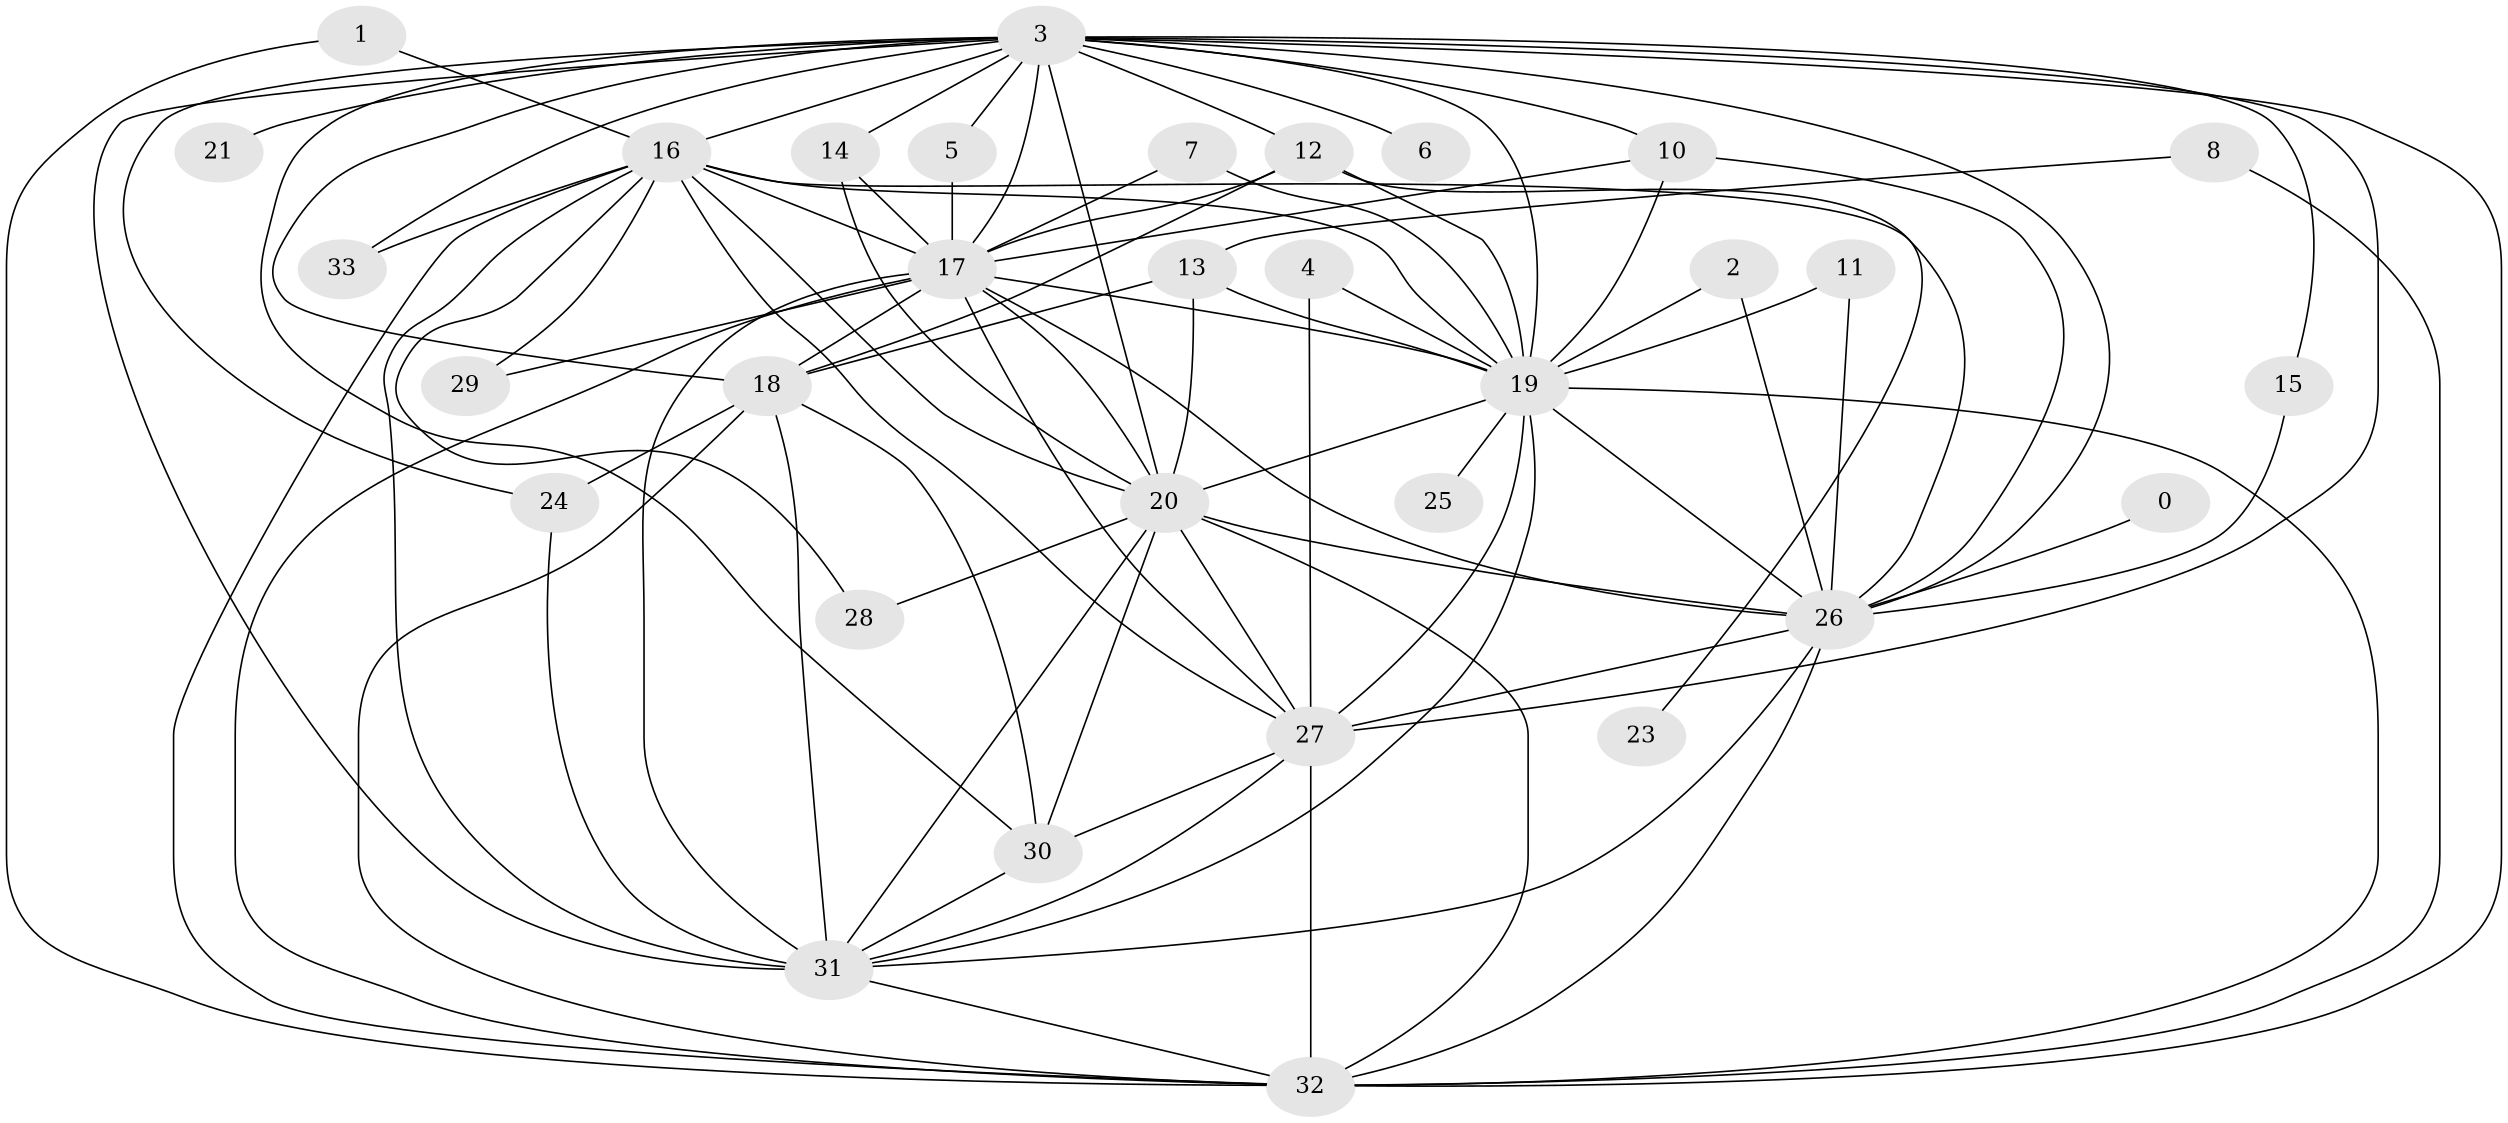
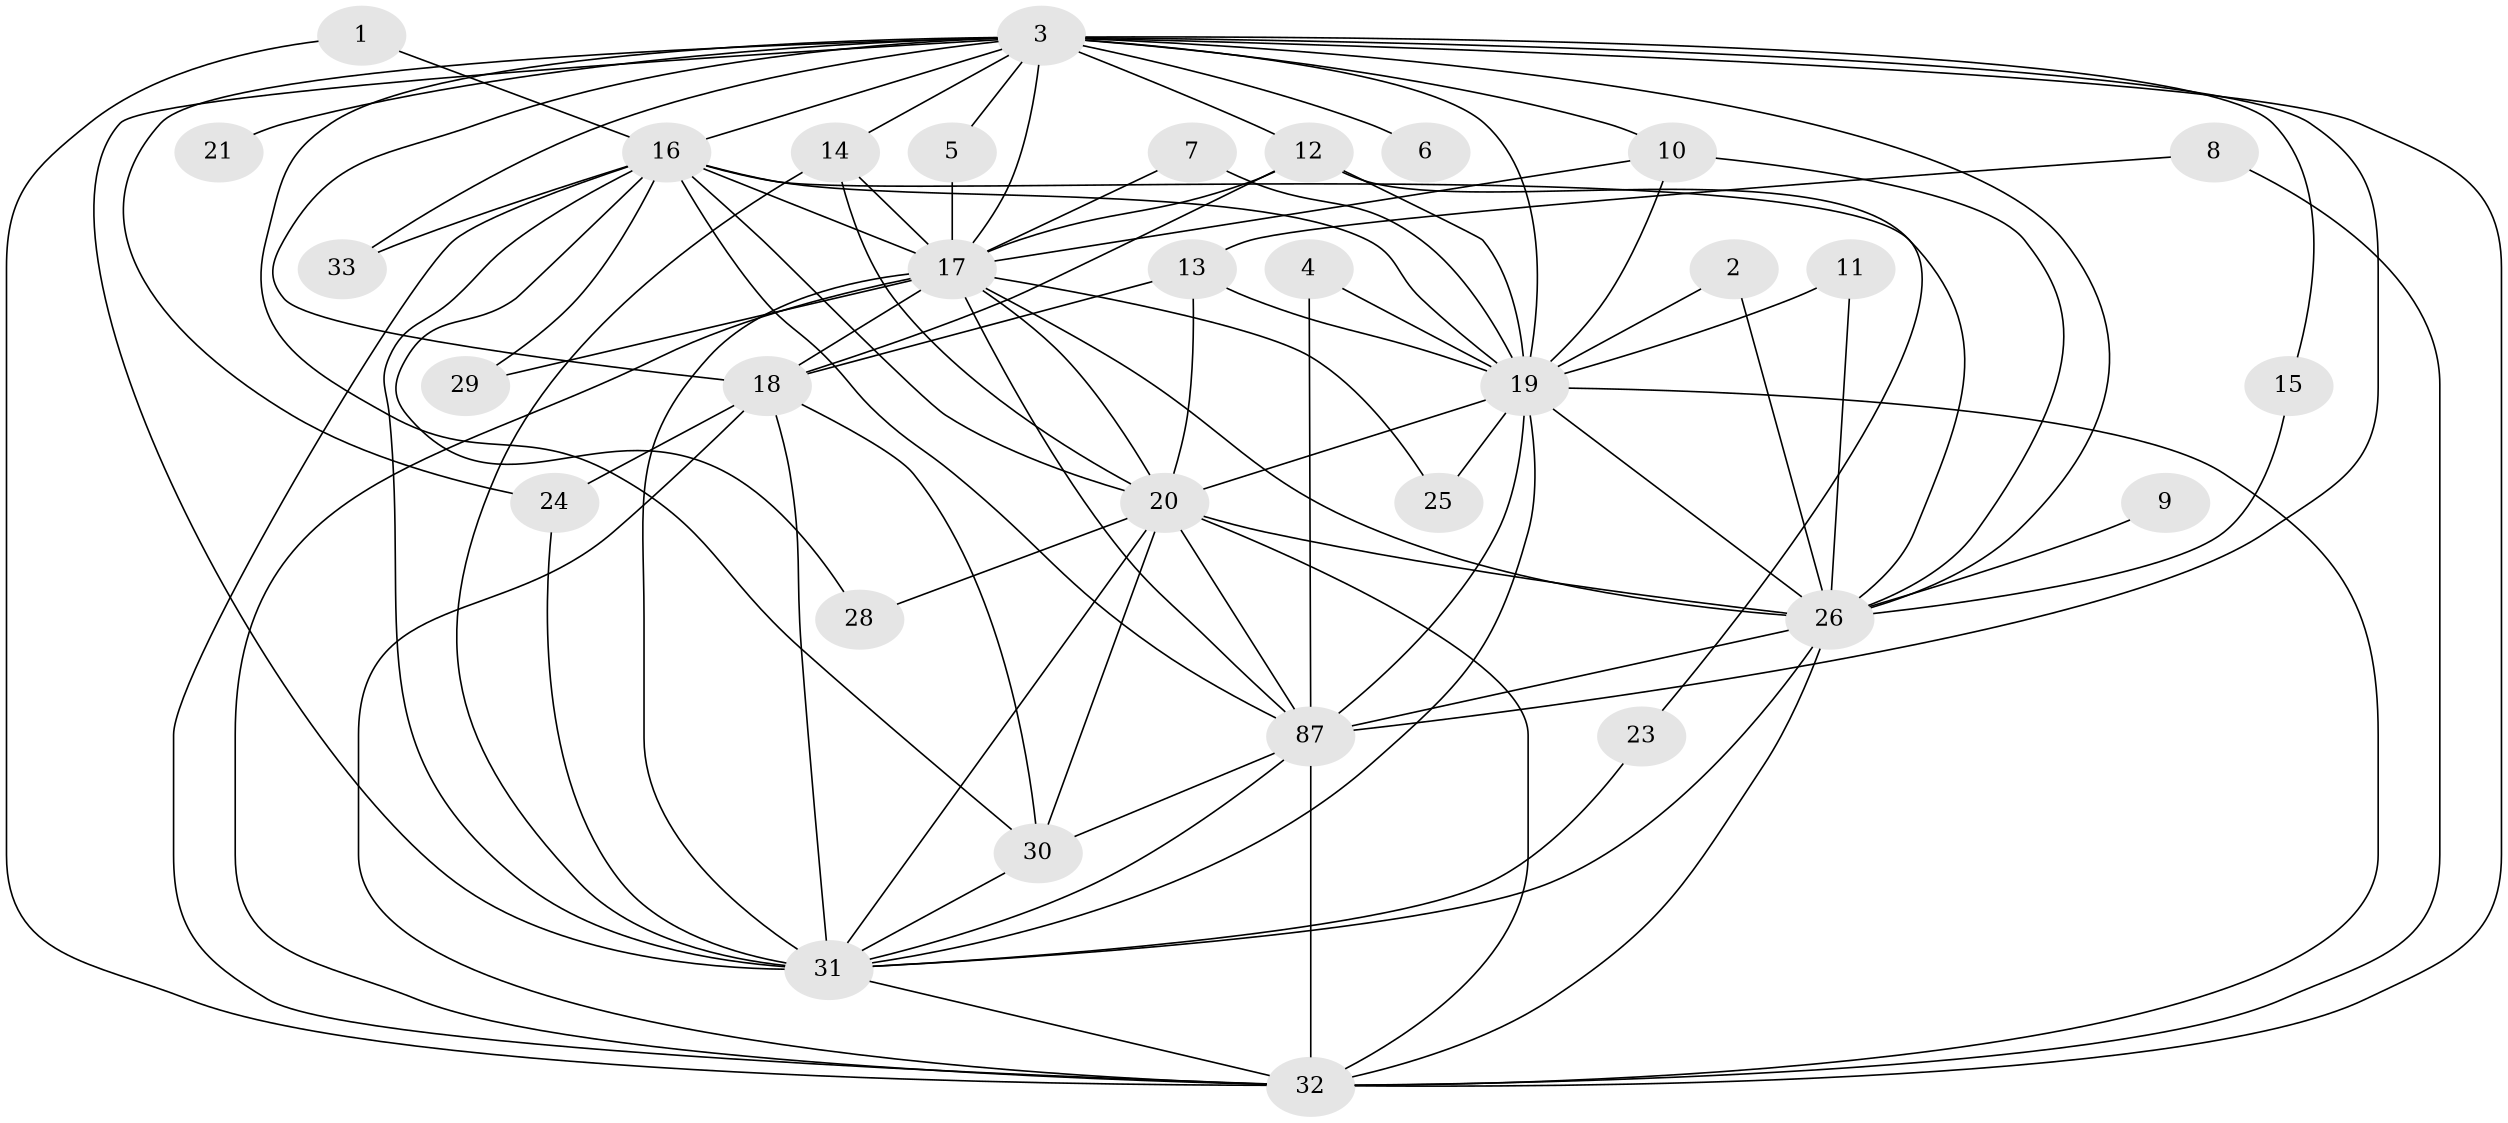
  graph {
    node [color=gray90 style=filled]
    edge [weight=1.0]
    1
    16
    32
    19
    26
    17
    20
-   27
+   27 [label=87]
    31
    33
    28
    29
    2
    25
    3
    5
    6
    10
    12
    14
    15
    18
    21
    24
    30
    23
    4
    7
    8
    13
-   9 [label=0]
+   9
    11
    1 -- 16
    1 -- 32
    16 -- 32
    16 -- 19
    16 -- 26
    16 -- 17
    16 -- 20 [weight=2.0]
    16 -- 27
    16 -- 31 [weight=2.0]
    16 -- 33
    16 -- 28
    16 -- 29 [weight=3.0]
    19 -- 32
    19 -- 26
    19 -- 20
    19 -- 27
    19 -- 31
    19 -- 25 [weight=2.0]
    26 -- 32
    26 -- 27
    26 -- 31 [weight=2.0]
    17 -- 32
-   17 -- 19 [weight=2.0]
+   17 -- 25 [weight=2.0]
    17 -- 26 [weight=2.0]
    17 -- 20 [weight=3.0]
    17 -- 27
    17 -- 31 [weight=2.0]
    17 -- 29
    17 -- 18
    20 -- 32
    20 -- 26
    20 -- 27 [weight=2.0]
    20 -- 31 [weight=2.0]
    20 -- 28
    20 -- 30
    27 -- 32 [weight=2.0]
    27 -- 31
    27 -- 30
    31 -- 32
    2 -- 19
    2 -- 26
    3 -- 16 [weight=3.0]
    3 -- 32 [weight=2.0]
    3 -- 19 [weight=2.0]
    3 -- 26 [weight=2.0]
    3 -- 17 [weight=2.0]
-   3 -- 20 [weight=2.0]
    3 -- 27 [weight=2.0]
    3 -- 31 [weight=2.0]
    3 -- 33
    3 -- 5
    3 -- 6
    3 -- 10
    3 -- 12
    3 -- 14
    3 -- 15
    3 -- 18
    3 -- 21 [weight=2.0]
    3 -- 24
    3 -- 30
    5 -- 17
    10 -- 19 [weight=2.0]
    10 -- 26
    10 -- 17
    12 -- 19
    12 -- 17
    12 -- 18
    12 -- 23
    14 -- 17
    14 -- 20
+   14 -- 31
    15 -- 26
    18 -- 32
    18 -- 31
    18 -- 24
    18 -- 30
    24 -- 31
    30 -- 31
+   23 -- 31
    4 -- 19
    4 -- 27
    7 -- 19
    7 -- 17
    8 -- 32
    8 -- 13
    13 -- 19
    13 -- 20
    13 -- 18
    9 -- 26
    11 -- 19
    11 -- 26
  }
